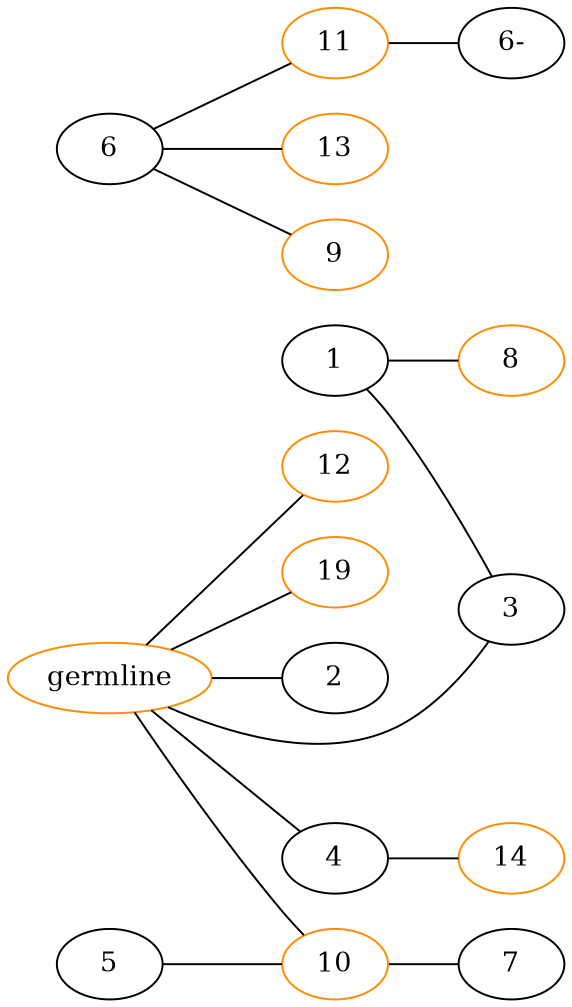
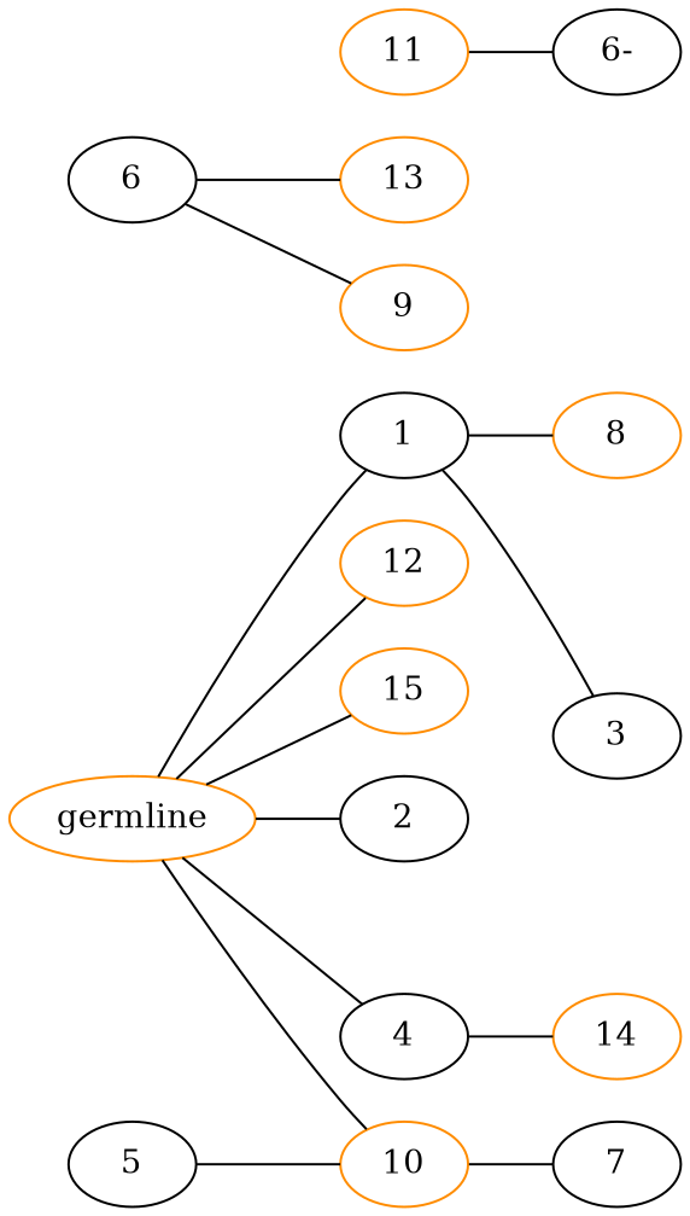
  graph {
    rankdir=LR
    node [color=darkorange]
    n1 [label=germline]
    n2 [color=black label=1]
    n3 [label=12]
-   n4 [label=19]
+   n4 [label=15]
    n5 [color=black label=2]
    n6 [color=black label=4]
    n7 [label=10]
    n8 [color=black label=3]
    n9 [label=8]
    n10 [label=14]
    n11 [color=black label=5]
    n12 [color=black label=6]
    n13 [label=11]
    n14 [label=13]
    n15 [label=9]
    n16 [color=black label="6-"]
    n17 [color=black label=7]
-   n1 -- n8
+   n1 -- n2
    n1 -- n3
    n1 -- n4
    n1 -- n5
    n1 -- n6
    n1 -- n7
    n2 -- n8
    n2 -- n9
    n6 -- n10
    n7 -- n17
    n11 -- n7
-   n12 -- n13
    n12 -- n14
    n12 -- n15
    n13 -- n16
  }
